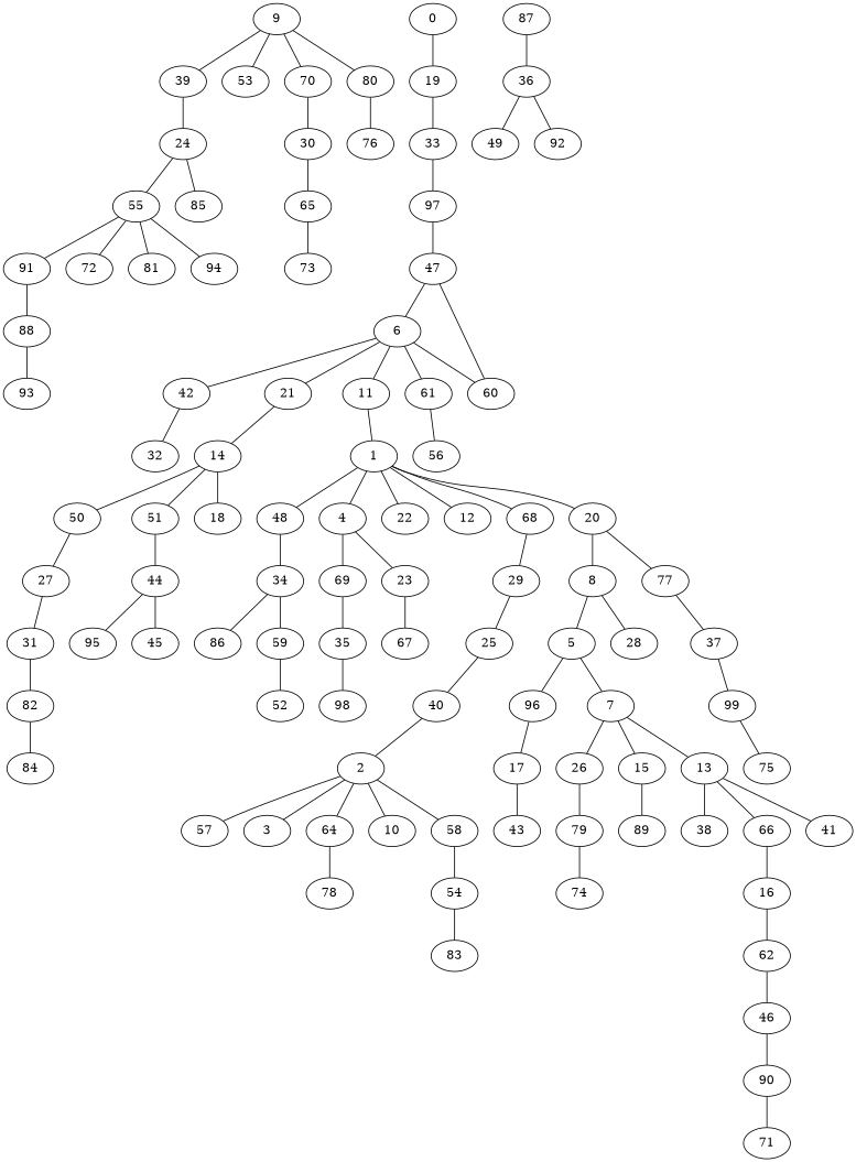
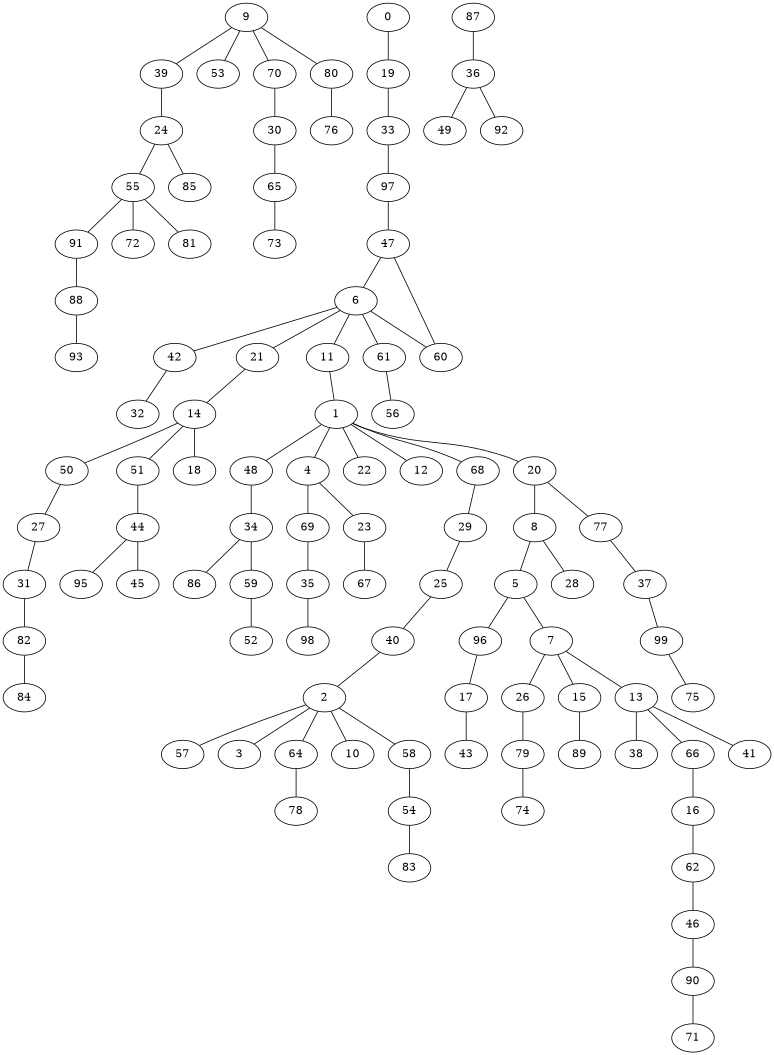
  graph {
    55
    91
    72
    81
-   94
    88
    93
    27
    31
    82
    84
    99
    75
    48
    34
    86
    59
    52
    4
    69
    23
    35
    67
    98
    42
    32
    39
    24
    85
    37
    1
    22
    12
    68
    20
    29
    8
    77
    50
    2
    57
    3
    64
    10
    58
    78
    54
    17
    43
    26
    79
    74
    6
    21
    11
    61
    60
    14
    87
    36
    56
    51
    18
    15
    89
    44
    13
    38
    66
    41
    16
    5
    96
    7
    62
    95
    45
    46
    28
    25
    40
    9
    53
    70
    80
    30
    76
    65
    73
    19
    33
    97
    47
    83
    90
    71
    0
    49
    92
    55 -- 91
    55 -- 72
    55 -- 81
-   55 -- 94
    91 -- 88
    88 -- 93
    27 -- 31
    31 -- 82
    82 -- 84
    99 -- 75
    48 -- 34
    34 -- 86
    34 -- 59
    59 -- 52
    4 -- 69
    4 -- 23
    69 -- 35
    23 -- 67
    35 -- 98
    42 -- 32
    39 -- 24
    24 -- 55
    24 -- 85
    37 -- 99
    1 -- 48
    1 -- 4
    1 -- 22
    1 -- 12
    1 -- 68
    1 -- 20
    68 -- 29
    20 -- 8
    20 -- 77
    29 -- 25
    8 -- 5
    8 -- 28
    77 -- 37
    50 -- 27
    2 -- 57
    2 -- 3
    2 -- 64
    2 -- 10
    2 -- 58
    64 -- 78
    58 -- 54
    54 -- 83
    17 -- 43
    26 -- 79
    79 -- 74
    6 -- 42
    6 -- 21
    6 -- 11
    6 -- 61
    6 -- 60
    21 -- 14
    11 -- 1
    61 -- 56
    14 -- 50
    14 -- 51
    14 -- 18
    87 -- 36
    36 -- 49
    36 -- 92
    51 -- 44
    15 -- 89
    44 -- 95
    44 -- 45
    13 -- 38
    13 -- 66
    13 -- 41
    66 -- 16
    16 -- 62
    5 -- 96
    5 -- 7
    96 -- 17
    7 -- 26
    7 -- 15
    7 -- 13
    62 -- 46
    46 -- 90
    25 -- 40
    40 -- 2
    9 -- 39
    9 -- 53
    9 -- 70
    9 -- 80
    70 -- 30
    80 -- 76
    30 -- 65
    65 -- 73
    19 -- 33
    33 -- 97
    97 -- 47
    47 -- 6
    47 -- 60
    90 -- 71
    0 -- 19
  }
